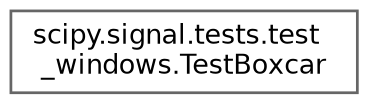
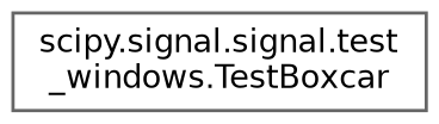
  digraph {
    rankdir=LR
-   n1 [color=grey40 fillcolor=white fontname=Helvetica fontsize=10 height=0.2 label="scipy.signal.tests.test\l_windows.TestBoxcar" shape=box style=filled width=0.4]
+   n1 [color=grey40 fillcolor=white fontname=Helvetica fontsize=10 height=0.2 label="scipy.signal.signal.test\l_windows.TestBoxcar" shape=box style=filled width=0.4]
  }
